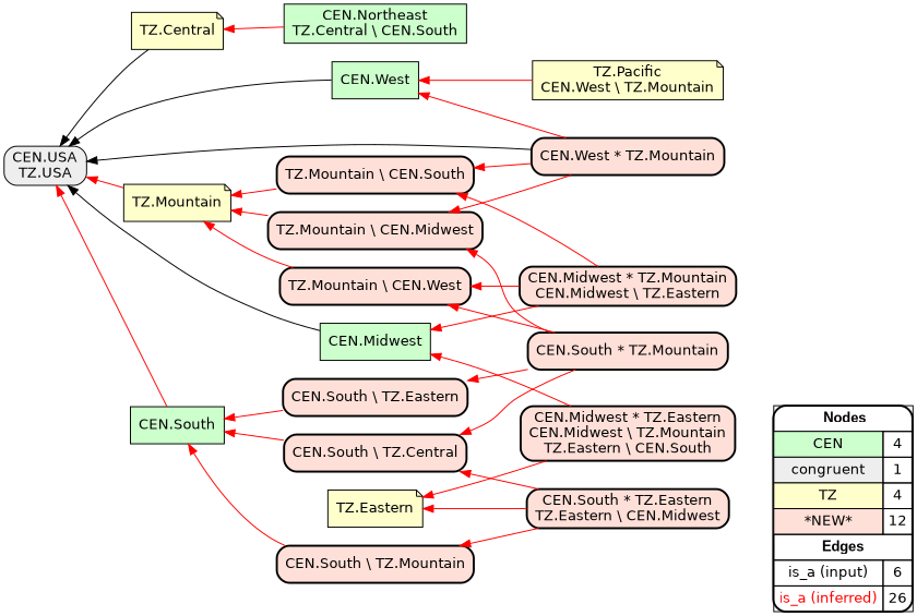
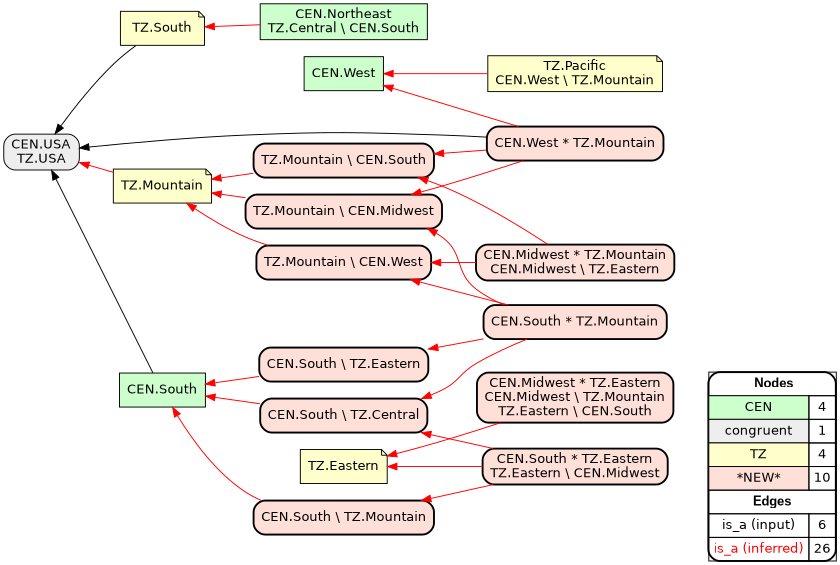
  digraph {
    rankdir=RL
    node [fillcolor="#FFE0D8" fontname=helvetica shape=box style="filled,rounded,bold"]
    edge [arrowhead=normal color="#FF0000" constraint=true penwidth=1 style=solid]
-   n1 [fillcolor=white label=<   <TABLE BORDER="0" CELLBORDER="1" CELLSPACING="0" CELLPADDING="4">  <TR> <TD COLSPAN="2"><font face="Arial Black"> Nodes</font></TD> </TR>  <TR>   <TD bgcolor="#CCFFCC" fontname="helvetica">CEN</TD>   <TD>4</TD>   </TR>  <TR>   <TD bgcolor="#EEEEEE" fontname="helvetica">congruent</TD>   <TD>1</TD>   </TR>  <TR>   <TD bgcolor="#FFFFCC" fontname="helvetica">TZ</TD>   <TD>4</TD>   </TR>  <TR>   <TD bgcolor="#FFE0D8" fontname="helvetica">*NEW*</TD>   <TD>12</TD>   </TR>  <TR> <TD COLSPAN="2"><font face = "Arial Black"> Edges </font></TD> </TR>  <TR>   <TD><font color ="#000000">is_a (input)</font></TD><TD>6</TD> </TR> <TR>   <TD><font color ="#FF0000">is_a (inferred)</font></TD><TD>26</TD> </TR> </TABLE>   > margin=0]
-   "CEN.Midwest" [fillcolor="#CCFFCC" style=filled]
+   n1 [fillcolor=white label=<   <TABLE BORDER="0" CELLBORDER="1" CELLSPACING="0" CELLPADDING="4">  <TR> <TD COLSPAN="2"><font face="Arial Black"> Nodes</font></TD> </TR>  <TR>   <TD bgcolor="#CCFFCC" fontname="helvetica">CEN</TD>   <TD>4</TD>   </TR>  <TR>   <TD bgcolor="#EEEEEE" fontname="helvetica">congruent</TD>   <TD>1</TD>   </TR>  <TR>   <TD bgcolor="#FFFFCC" fontname="helvetica">TZ</TD>   <TD>4</TD>   </TR>  <TR>   <TD bgcolor="#FFE0D8" fontname="helvetica">*NEW*</TD>   <TD>10</TD>   </TR>  <TR> <TD COLSPAN="2"><font face = "Arial Black"> Edges </font></TD> </TR>  <TR>   <TD><font color ="#000000">is_a (input)</font></TD><TD>6</TD> </TR> <TR>   <TD><font color ="#FF0000">is_a (inferred)</font></TD><TD>26</TD> </TR> </TABLE>   > margin=0]
    "CEN.USA\nTZ.USA" [fillcolor="#EEEEEE" style="filled,rounded"]
    "CEN.Northeast\nTZ.Central \\ CEN.South" [fillcolor="#CCFFCC" style=filled]
-   "TZ.Central" [fillcolor="#FFFFCC" shape=note style=filled]
+   "TZ.Central" [fillcolor="#FFFFCC" shape=note style=filled label="TZ.South"]
    "CEN.West" [fillcolor="#CCFFCC" style=filled]
    "CEN.South" [fillcolor="#CCFFCC" style=filled]
    "TZ.Pacific\nCEN.West \\ TZ.Mountain" [fillcolor="#FFFFCC" shape=note style=filled]
    "TZ.Eastern" [fillcolor="#FFFFCC" shape=note style=filled]
    "TZ.Mountain" [fillcolor="#FFFFCC" shape=note style=filled]
    "CEN.South * TZ.Eastern\nTZ.Eastern \\ CEN.Midwest"
    "CEN.South \\ TZ.Mountain"
    "CEN.South \\ TZ.Central"
    "TZ.Mountain \\ CEN.West"
    "CEN.Midwest * TZ.Mountain\nCEN.Midwest \\ TZ.Eastern"
    "TZ.Mountain \\ CEN.South"
    "TZ.Mountain \\ CEN.Midwest"
    "CEN.Midwest * TZ.Eastern\nCEN.Midwest \\ TZ.Mountain\nTZ.Eastern \\ CEN.South"
    "CEN.South \\ TZ.Eastern"
    "CEN.West * TZ.Mountain"
    "CEN.South * TZ.Mountain"
    subgraph sub_1 {
      rank=source
      n1
    }
-   "CEN.Midwest" -> "CEN.USA\nTZ.USA" [color="#000000"]
    "CEN.Northeast\nTZ.Central \\ CEN.South" -> "TZ.Central"
    "TZ.Central" -> "CEN.USA\nTZ.USA" [color="#000000"]
-   "CEN.West" -> "CEN.USA\nTZ.USA" [color="#000000"]
-   "CEN.South" -> "CEN.USA\nTZ.USA"
+   "CEN.South" -> "CEN.USA\nTZ.USA" [color="#000000"]
    "TZ.Pacific\nCEN.West \\ TZ.Mountain" -> "CEN.West"
    "TZ.Mountain" -> "CEN.USA\nTZ.USA"
    "CEN.South * TZ.Eastern\nTZ.Eastern \\ CEN.Midwest" -> "TZ.Eastern"
    "CEN.South * TZ.Eastern\nTZ.Eastern \\ CEN.Midwest" -> "CEN.South \\ TZ.Mountain"
    "CEN.South * TZ.Eastern\nTZ.Eastern \\ CEN.Midwest" -> "CEN.South \\ TZ.Central"
    "CEN.South \\ TZ.Mountain" -> "CEN.South"
    "CEN.South \\ TZ.Central" -> "CEN.South"
    "TZ.Mountain \\ CEN.West" -> "TZ.Mountain"
-   "CEN.Midwest * TZ.Mountain\nCEN.Midwest \\ TZ.Eastern" -> "CEN.Midwest"
    "CEN.Midwest * TZ.Mountain\nCEN.Midwest \\ TZ.Eastern" -> "TZ.Mountain \\ CEN.West"
    "CEN.Midwest * TZ.Mountain\nCEN.Midwest \\ TZ.Eastern" -> "TZ.Mountain \\ CEN.South"
    "TZ.Mountain \\ CEN.South" -> "TZ.Mountain"
    "TZ.Mountain \\ CEN.Midwest" -> "TZ.Mountain"
-   "CEN.Midwest * TZ.Eastern\nCEN.Midwest \\ TZ.Mountain\nTZ.Eastern \\ CEN.South" -> "CEN.Midwest"
    "CEN.Midwest * TZ.Eastern\nCEN.Midwest \\ TZ.Mountain\nTZ.Eastern \\ CEN.South" -> "TZ.Eastern"
    "CEN.South \\ TZ.Eastern" -> "CEN.South"
    "CEN.West * TZ.Mountain" -> "CEN.USA\nTZ.USA" [color="#000000"]
    "CEN.West * TZ.Mountain" -> "CEN.West"
    "CEN.West * TZ.Mountain" -> "TZ.Mountain \\ CEN.South"
    "CEN.West * TZ.Mountain" -> "TZ.Mountain \\ CEN.Midwest"
    "CEN.South * TZ.Mountain" -> "CEN.South \\ TZ.Central"
    "CEN.South * TZ.Mountain" -> "TZ.Mountain \\ CEN.West"
    "CEN.South * TZ.Mountain" -> "TZ.Mountain \\ CEN.Midwest"
    "CEN.South * TZ.Mountain" -> "CEN.South \\ TZ.Eastern"
  }
